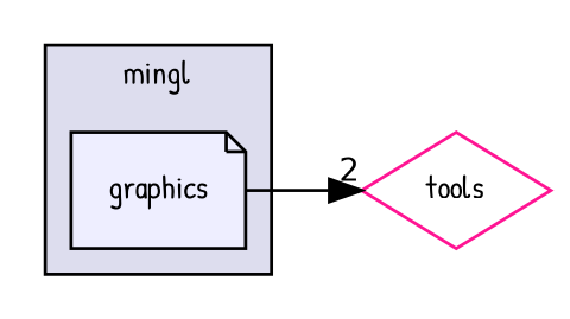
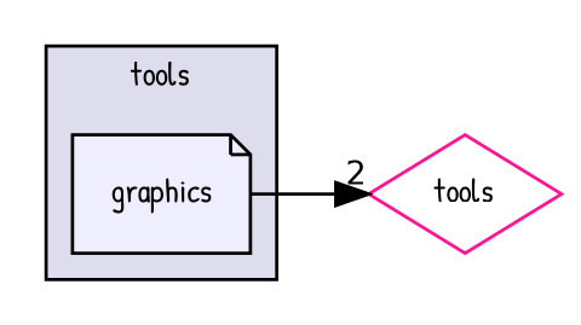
  digraph {
    compound=true
    rankdir=LR
    fontname="Patrick Hand"
    node [fontname="Patrick Hand" fontsize=10]
    n1 [fillcolor="#eeeeff" label=graphics pencolor=black shape=note style=filled color=black]
    n2 [label=tools shape=diamond color=deeppink]
    subgraph cluster_1 {
      bgcolor="#ddddee"
      fontsize=10
-     label=mingl
+     label=tools
      pencolor=black
      n1
    }
    n1 -> n2 [headlabel=2 labeldistance=1.5 labelfontname=Helvetica labelfontsize=10 fontname="Patrick Hand"]
  }
